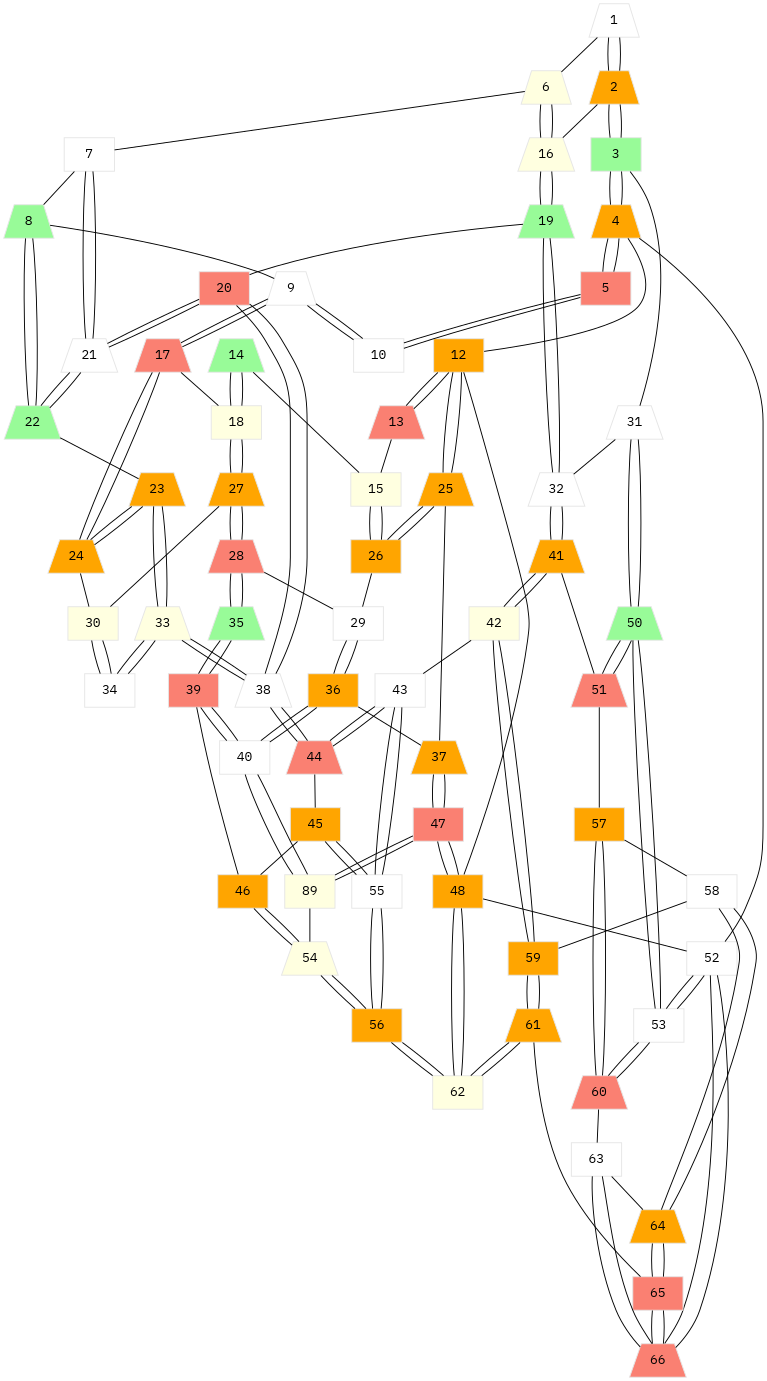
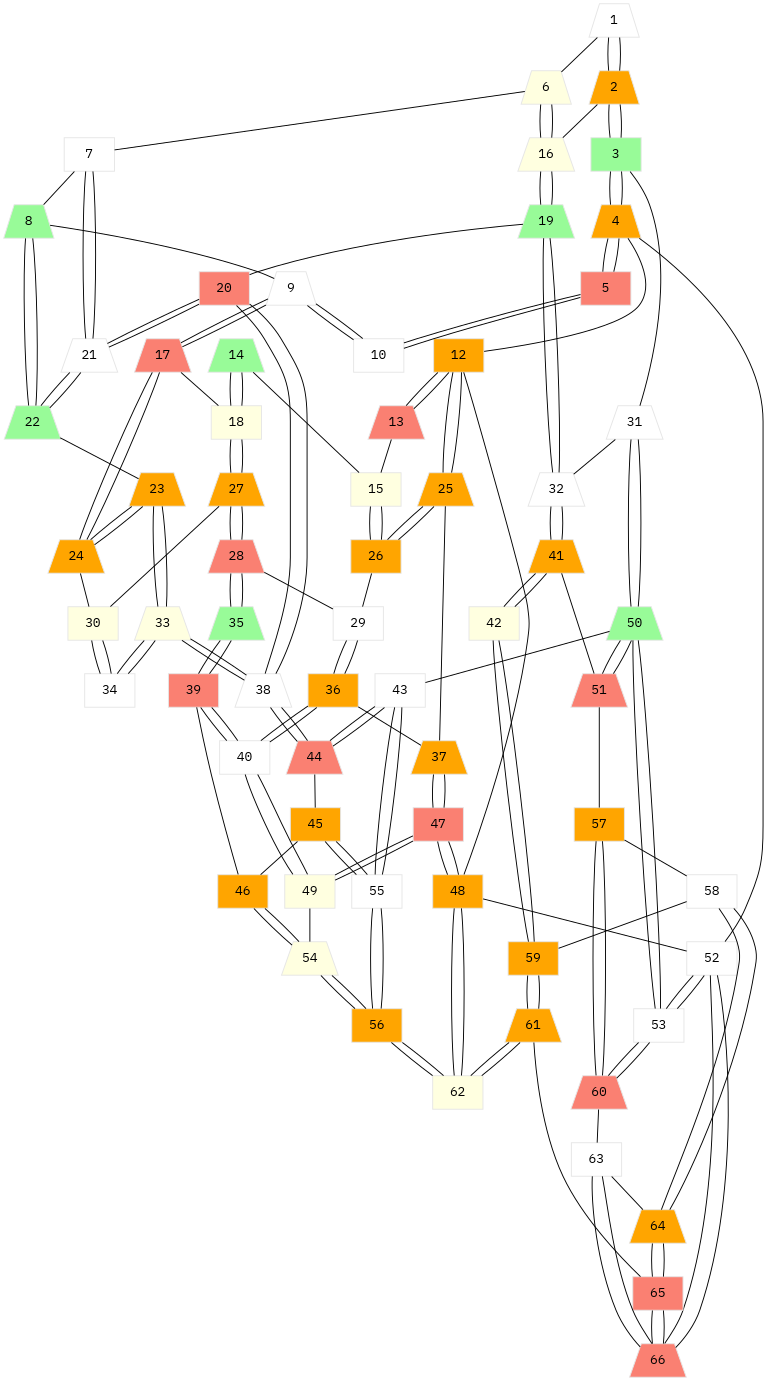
  graph {
    fontname="IBM Plex Mono"
    node [color=gray90 fillcolor=orange fontname="IBM Plex Mono" shape=trapezium style=filled]
    edge [fontname="IBM Plex Mono"]
    1 [fillcolor=white]
    2
    6 [fillcolor=lightyellow]
    3 [fillcolor=palegreen shape=box]
    16 [fillcolor=lightyellow]
    7 [fillcolor=white shape=box]
    4
    31 [fillcolor=white]
    19 [fillcolor=palegreen]
    5 [fillcolor=salmon shape=box]
    12 [shape=box]
    52 [fillcolor=white shape=box]
    32 [fillcolor=white]
    50 [fillcolor=palegreen]
    10 [fillcolor=white shape=box]
    13 [fillcolor=salmon]
    25
    48 [shape=box]
    53 [fillcolor=white shape=box]
    66 [fillcolor=salmon]
    8 [fillcolor=palegreen]
    21 [fillcolor=white]
    9 [fillcolor=white]
    22 [fillcolor=palegreen]
    17 [fillcolor=salmon]
    23
    18 [fillcolor=lightyellow shape=box]
    24
    14 [fillcolor=palegreen]
    15 [fillcolor=lightyellow shape=box]
    26 [shape=box]
    37
    62 [fillcolor=lightyellow shape=box]
    27
    29 [fillcolor=white shape=box]
    20 [fillcolor=salmon shape=box]
    30 [fillcolor=lightyellow shape=box]
    28 [fillcolor=salmon]
    38 [fillcolor=white]
    41
    44 [fillcolor=salmon]
    33 [fillcolor=lightyellow]
    34 [fillcolor=white shape=box]
    47 [fillcolor=salmon shape=box]
    36 [shape=box]
    35 [fillcolor=palegreen]
    39 [fillcolor=salmon shape=box]
    40 [fillcolor=white shape=box]
    51 [fillcolor=salmon]
    42 [fillcolor=lightyellow shape=box]
    46 [shape=box]
-   49 [fillcolor=lightyellow shape=box label=89]
+   49 [fillcolor=lightyellow shape=box]
    45 [shape=box]
    54 [fillcolor=lightyellow]
    43 [fillcolor=white shape=box]
    59 [shape=box]
    57 [shape=box]
    55 [fillcolor=white shape=box]
    61
    56 [shape=box]
    60 [fillcolor=salmon]
    58 [fillcolor=white shape=box]
    63 [fillcolor=white shape=box]
    64
    65 [fillcolor=salmon shape=box]
    1 -- 2
    1 -- 2
    1 -- 6
    2 -- 3
    2 -- 3
    2 -- 16
    6 -- 16
    6 -- 16
    6 -- 7
    3 -- 4
    3 -- 4
    3 -- 31
    16 -- 19
    16 -- 19
    7 -- 8
    7 -- 21
    7 -- 21
    4 -- 5
    4 -- 5
    4 -- 12
    4 -- 52
    31 -- 32
    31 -- 50
    31 -- 50
    19 -- 32
    19 -- 32
    19 -- 20
    5 -- 10
    5 -- 10
    12 -- 13
    12 -- 13
    12 -- 25
    12 -- 25
    12 -- 48
    52 -- 53
    52 -- 53
    52 -- 66
    52 -- 66
    32 -- 41
    32 -- 41
    50 -- 53
    50 -- 53
    50 -- 51
    50 -- 51
    13 -- 15
    25 -- 26
    25 -- 26
    25 -- 37
    48 -- 52
    48 -- 62
    48 -- 62
    53 -- 60
    53 -- 60
    8 -- 9
    8 -- 22
    8 -- 22
    21 -- 22
    21 -- 22
    9 -- 10
    9 -- 10
    9 -- 17
    9 -- 17
    22 -- 23
    17 -- 18
    17 -- 24
    17 -- 24
    23 -- 24
    23 -- 24
    23 -- 33
    23 -- 33
    18 -- 27
    18 -- 27
    24 -- 30
    14 -- 18
    14 -- 18
    14 -- 15
    15 -- 26
    15 -- 26
    26 -- 29
    37 -- 47
    37 -- 47
    27 -- 30
    27 -- 28
    27 -- 28
    29 -- 36
    29 -- 36
    20 -- 21
    20 -- 21
    20 -- 38
    20 -- 38
    30 -- 34
    30 -- 34
    28 -- 29
    28 -- 35
    28 -- 35
    38 -- 44
    38 -- 44
    41 -- 51
    41 -- 42
    41 -- 42
    44 -- 45
    33 -- 38
    33 -- 38
    33 -- 34
    33 -- 34
    47 -- 48
    47 -- 48
    47 -- 49
    47 -- 49
    36 -- 37
    36 -- 40
    36 -- 40
    35 -- 39
    35 -- 39
    39 -- 40
    39 -- 40
    39 -- 46
    40 -- 49
    40 -- 49
    51 -- 57
-   42 -- 43
+   50 -- 43
    42 -- 59
    42 -- 59
    46 -- 54
    46 -- 54
    49 -- 54
    45 -- 46
    45 -- 55
    45 -- 55
    54 -- 56
    54 -- 56
    43 -- 44
    43 -- 44
    43 -- 55
    43 -- 55
    59 -- 61
    59 -- 61
    57 -- 60
    57 -- 60
    57 -- 58
    55 -- 56
    55 -- 56
    61 -- 62
    61 -- 62
    61 -- 65
    56 -- 62
    56 -- 62
    60 -- 63
    58 -- 59
    58 -- 64
    58 -- 64
    63 -- 66
    63 -- 66
    63 -- 64
    64 -- 65
    64 -- 65
    65 -- 66
    65 -- 66
  }
